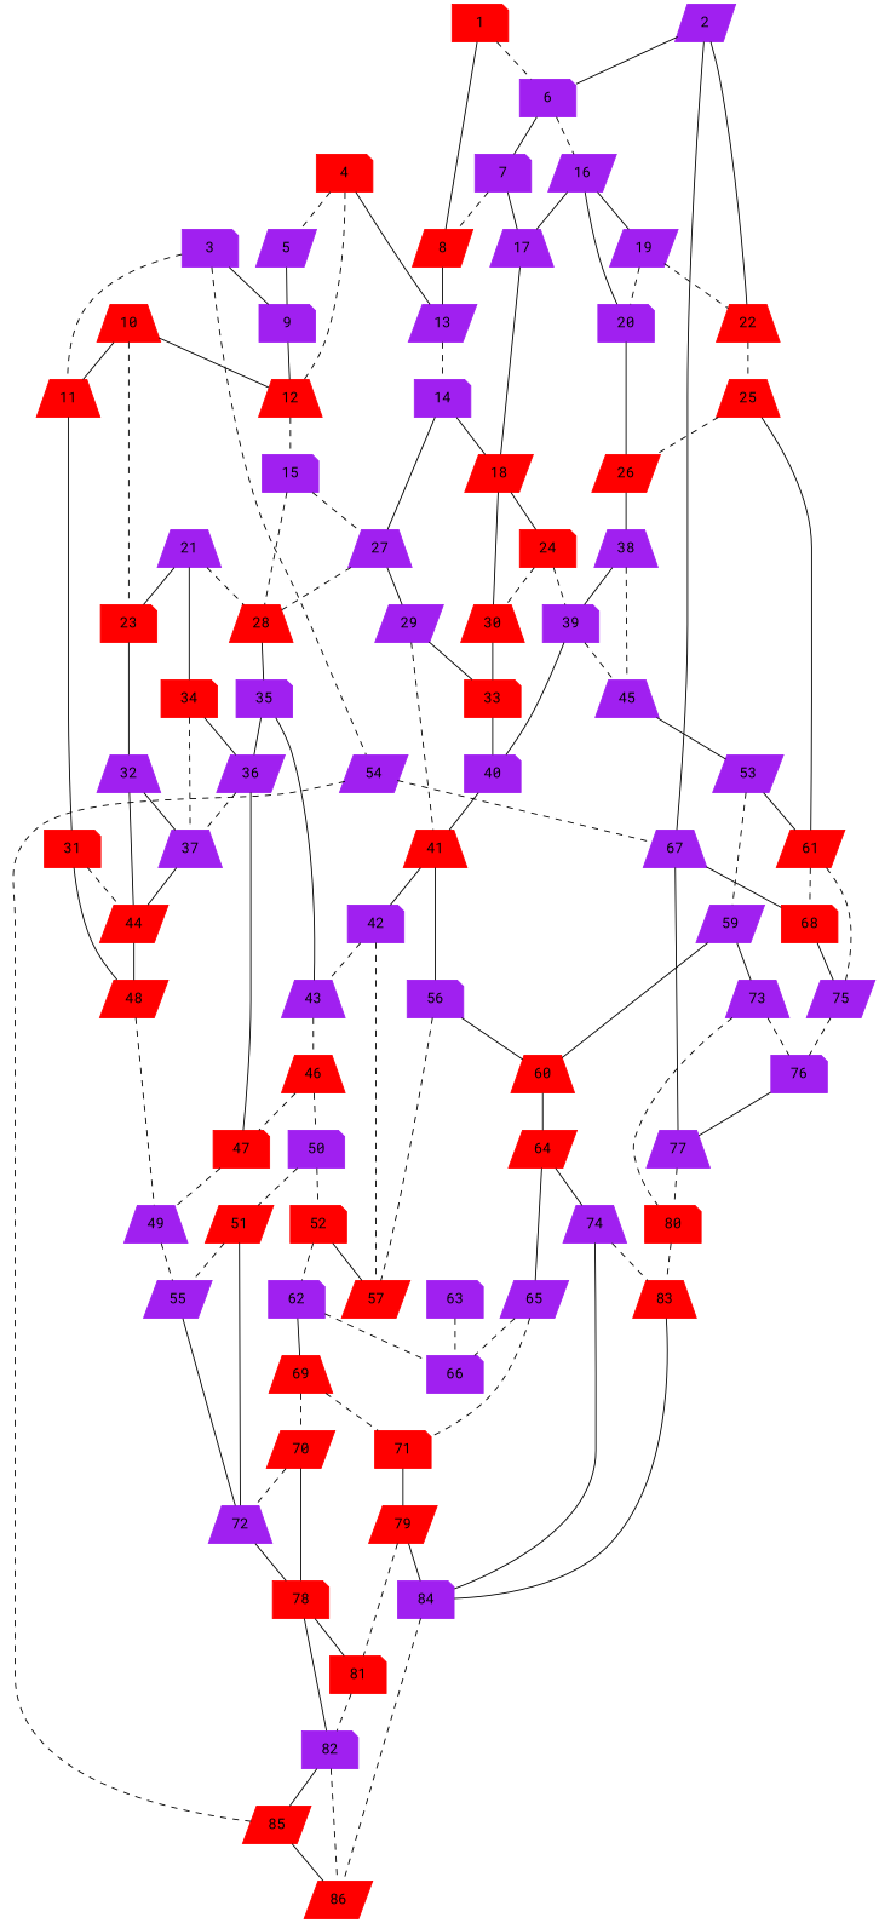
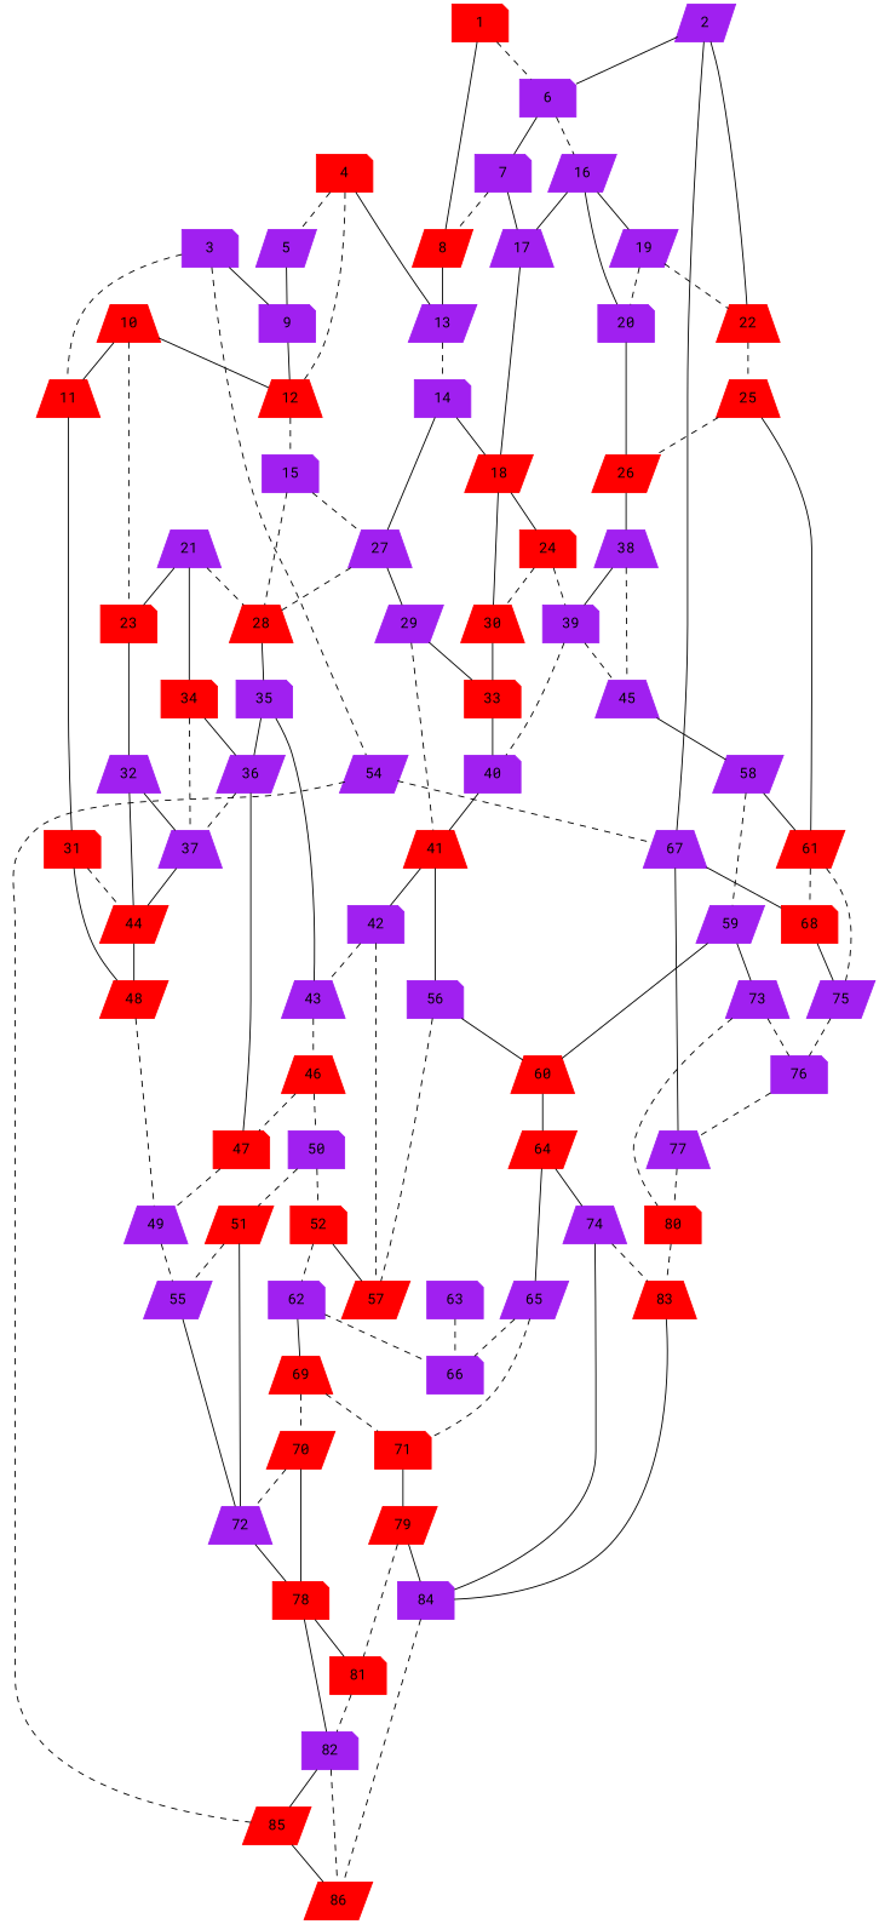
  graph {
    fontname="Roboto Mono"
    node [color=purple fontname="Roboto Mono" shape=note style=filled]
    edge [fontname="Roboto Mono" style=solid weight=1.0]
    1 [color=red]
    6
    8 [color=red shape=parallelogram]
    7
    16 [shape=parallelogram]
    13 [shape=parallelogram]
    2 [shape=parallelogram]
    22 [color=red shape=trapezium]
    67 [shape=trapezium]
    3
    9
    11 [color=red shape=trapezium]
    54 [shape=parallelogram]
    25 [color=red shape=trapezium]
    68 [color=red]
    77 [shape=trapezium]
    12 [color=red shape=trapezium]
    31 [color=red]
    85 [color=red shape=parallelogram]
    4 [color=red]
    5 [shape=parallelogram]
    15
    14
    17 [shape=trapezium]
    19 [shape=parallelogram]
    20
    18 [color=red shape=parallelogram]
    10 [color=red shape=trapezium]
    23 [color=red]
    32 [shape=trapezium]
    44 [color=red shape=parallelogram]
    48 [color=red shape=parallelogram]
    27 [shape=trapezium]
    28 [color=red shape=trapezium]
    24 [color=red]
    30 [color=red shape=trapezium]
    29 [shape=parallelogram]
    35
    26 [color=red shape=parallelogram]
    39
    33 [color=red]
    38 [shape=trapezium]
    21 [shape=trapezium]
    34 [color=red]
    37 [shape=trapezium]
    36 [shape=parallelogram]
    61 [color=red shape=parallelogram]
    40
    45 [shape=trapezium]
    75 [shape=parallelogram]
    41 [color=red shape=trapezium]
    43 [shape=trapezium]
    42
    56
    49 [shape=trapezium]
    47 [color=red]
    46 [color=red shape=trapezium]
-   58 [shape=parallelogram label=53]
+   58 [shape=parallelogram]
    57 [color=red shape=parallelogram]
    60 [color=red shape=trapezium]
    50
    59 [shape=parallelogram]
    51 [color=red shape=parallelogram]
    52 [color=red]
    55 [shape=parallelogram]
    72 [shape=trapezium]
    62
    78 [color=red]
    66
    69 [color=red shape=trapezium]
    86 [color=red shape=parallelogram]
    64 [color=red shape=parallelogram]
    73 [shape=trapezium]
    76
    80 [color=red]
    65 [shape=parallelogram]
    74 [shape=trapezium]
    71 [color=red]
    70 [color=red shape=parallelogram]
    63
    83 [color=red shape=trapezium]
    84
    79 [color=red shape=parallelogram]
    81 [color=red]
    82
    1 -- 6 [style=dashed]
    1 -- 8
    6 -- 7
    6 -- 16 [style=dashed]
    8 -- 13 [weight=2.0]
    7 -- 8 [style=dashed]
    7 -- 17
    16 -- 17
    16 -- 19
    16 -- 20
    13 -- 14 [style=dashed]
    2 -- 6
    2 -- 22
    2 -- 67
    22 -- 25 [style=dashed]
    67 -- 68
    67 -- 77
    3 -- 9
    3 -- 11 [style=dashed]
    3 -- 54 [style=dashed]
    9 -- 12
    11 -- 31
    54 -- 67 [style=dashed]
    54 -- 85 [style=dashed]
    25 -- 26 [style=dashed]
    25 -- 61
    68 -- 75
    77 -- 80 [style=dashed]
    12 -- 15 [style=dashed]
    31 -- 44 [style=dashed]
    31 -- 48
    85 -- 86
    4 -- 13
    4 -- 12 [style=dashed]
    4 -- 5 [style=dashed]
    5 -- 9 [weight=2.0]
    15 -- 27 [style=dashed]
    15 -- 28 [style=dashed]
    14 -- 18
    14 -- 27
    17 -- 18
    19 -- 22 [style=dashed weight=2.0]
    19 -- 20 [style=dashed]
    20 -- 26
    18 -- 24
    18 -- 30
    10 -- 11
    10 -- 12
    10 -- 23 [style=dashed weight=2.0]
    23 -- 32
    32 -- 44
    32 -- 37
    44 -- 48
    48 -- 49 [style=dashed]
    27 -- 28 [style=dashed]
    27 -- 29
    28 -- 35
    24 -- 30 [style=dashed]
    24 -- 39 [style=dashed]
    30 -- 33 [weight=2.0]
    29 -- 33
    29 -- 41 [style=dashed]
    35 -- 36
    35 -- 43
    26 -- 38 [weight=2.0]
-   39 -- 40
+   39 -- 40 [style=dashed]
    39 -- 45 [style=dashed]
    33 -- 40
    38 -- 39
    38 -- 45 [style=dashed]
    21 -- 23
    21 -- 28 [style=dashed]
    21 -- 34
    34 -- 37 [style=dashed]
    34 -- 36
    37 -- 44
    36 -- 37 [style=dashed]
    36 -- 47
    61 -- 68 [style=dashed]
    61 -- 75 [style=dashed]
    40 -- 41
    45 -- 58
    75 -- 76 [style=dashed weight=2.0]
    41 -- 42
    41 -- 56
    43 -- 46 [style=dashed]
    42 -- 43 [style=dashed]
    42 -- 57 [style=dashed]
    56 -- 57 [style=dashed]
    56 -- 60
    49 -- 55 [style=dashed]
    47 -- 49 [style=dashed]
    46 -- 47 [style=dashed]
    46 -- 50 [style=dashed]
    58 -- 61
    58 -- 59 [style=dashed]
    60 -- 64
    50 -- 51 [style=dashed]
    50 -- 52 [style=dashed]
    59 -- 60
    59 -- 73
    51 -- 55 [style=dashed]
    51 -- 72
    52 -- 57
    52 -- 62 [style=dashed]
    55 -- 72
    72 -- 78
    62 -- 66 [style=dashed]
    62 -- 69
    78 -- 81
    78 -- 82
    69 -- 71 [style=dashed]
    69 -- 70 [style=dashed]
    64 -- 65
    64 -- 74
    73 -- 76 [style=dashed]
    73 -- 80 [style=dashed]
-   76 -- 77
+   76 -- 77 [style=dashed]
    80 -- 83 [style=dashed weight=2.0]
    65 -- 66 [style=dashed]
    65 -- 71 [style=dashed]
    74 -- 83 [style=dashed]
    74 -- 84
    71 -- 79
    70 -- 72 [style=dashed]
    70 -- 78
    63 -- 66 [style=dashed weight=2.0]
    83 -- 84
    84 -- 86 [style=dashed]
    79 -- 84
    79 -- 81 [style=dashed]
    81 -- 82 [style=dashed]
    82 -- 85
    82 -- 86 [style=dashed]
  }
